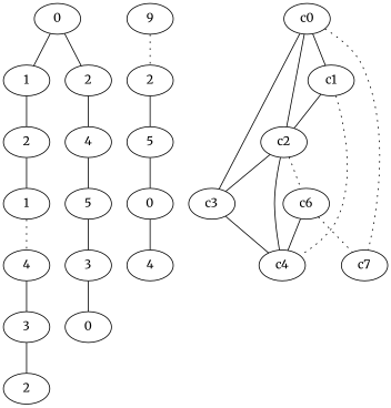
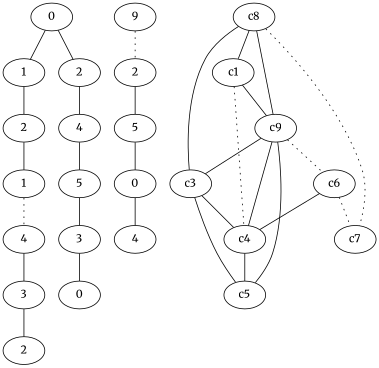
  graph {
    fontname=Merriweather
    node [fontname=Merriweather]
    edge [fontname=Merriweather]
    n1 [label=0]
    n2 [label=1]
    n3 [label=2]
    n4 [label=2]
    n5 [label=4]
    n6 [label=1]
    n7 [label=4]
    n8 [label=3]
    n9 [label=2]
    n10 [label=9]
    n11 [label=2]
    n12 [label=5]
    n13 [label=0]
    n14 [label=4]
    n15 [label=5]
    n16 [label=3]
    n17 [label=0]
-   c0
+   c0 [label=c8]
    c1
-   c2
+   c2 [label=c9]
    c3
    c7
    c4
+   c5
    c6
    n1 -- n2
    n1 -- n3
    n2 -- n4
    n3 -- n5
    n4 -- n6
    n5 -- n15
    n6 -- n7 [style=dotted]
    n7 -- n8
    n8 -- n9
    n10 -- n11 [style=dotted]
    n11 -- n12
    n12 -- n13
    n13 -- n14
    n15 -- n16
    n16 -- n17
    c0 -- c1
    c0 -- c2
    c0 -- c3
    c0 -- c7 [style=dotted]
    c1 -- c2
    c1 -- c4 [style=dotted]
    c2 -- c3
    c2 -- c4
+   c2 -- c5
    c2 -- c6 [style=dotted]
    c3 -- c4
+   c3 -- c5
+   c4 -- c5
    c6 -- c7 [style=dotted]
    c6 -- c4
  }
